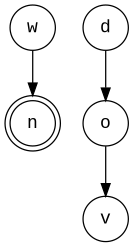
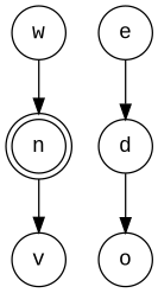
  digraph {
    fontname="Liberation Mono"
    node [color=black fontname="Liberation Mono" shape=circle]
    edge [fontname="Liberation Mono"]
    n [shape=doublecircle]
    o
    v
    w
+   e
    d
-   o -> v
+   n -> v
    w -> n
+   e -> d
    d -> o
  }
